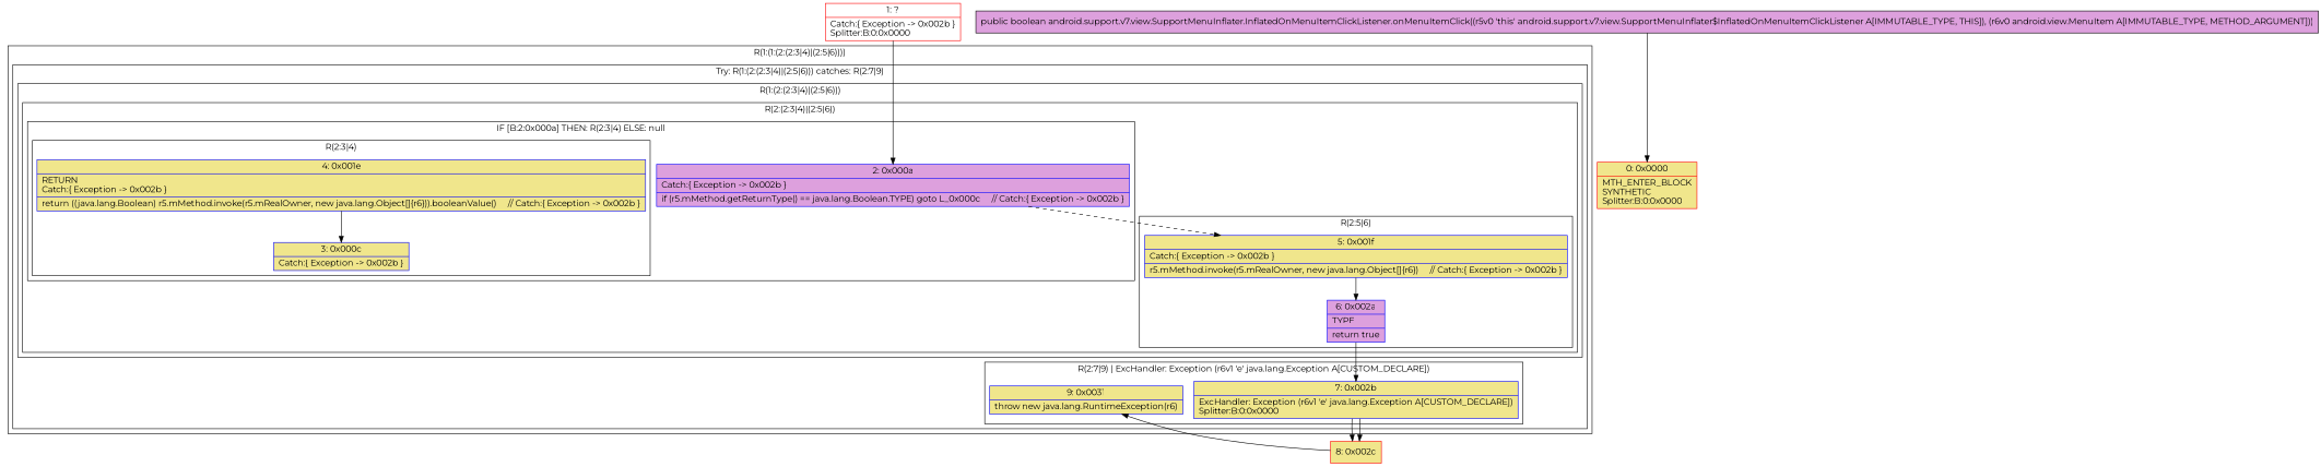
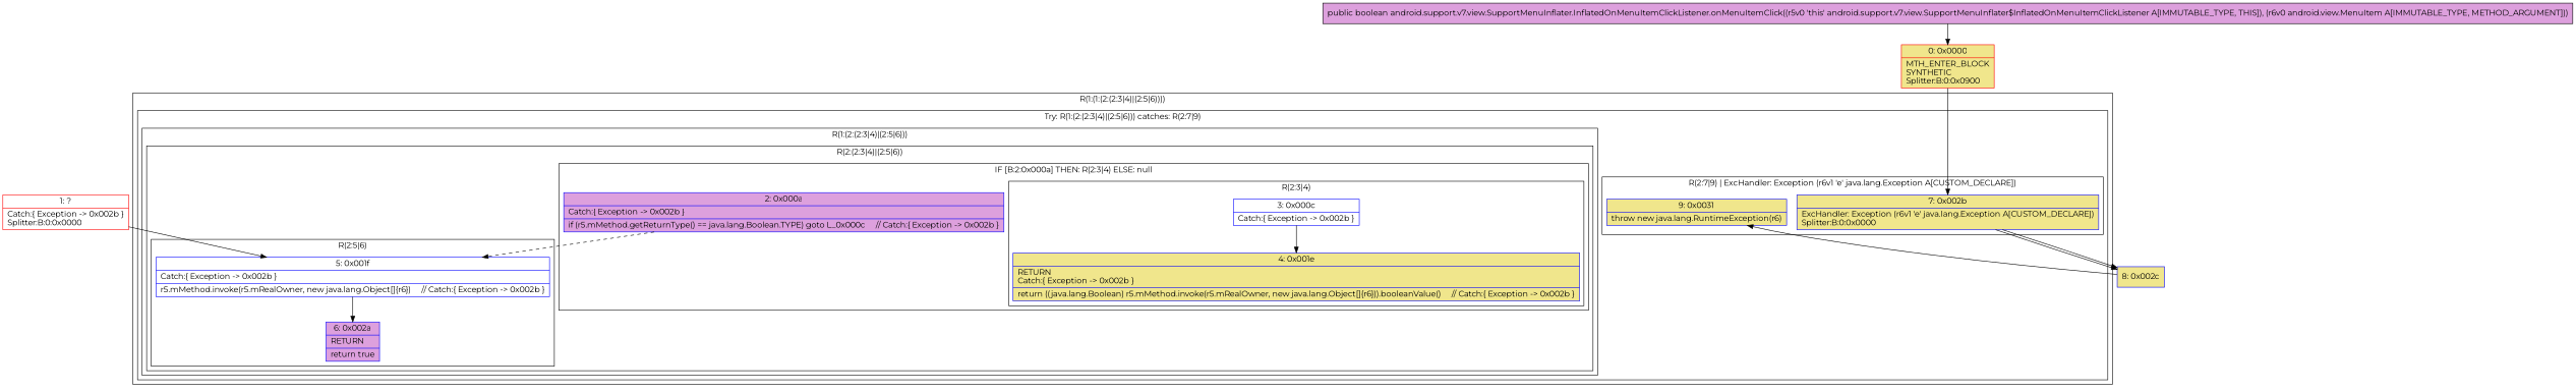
  digraph {
    fontname=Montserrat
    node [color=blue fillcolor=khaki fontname=Montserrat shape=record style=filled]
    edge [fontname=Montserrat]
-   n1 [label="{3\:\ 0x000c|Catch:\{ Exception \-\> 0x002b \}\l}"]
+   n1 [fillcolor=white label="{3\:\ 0x000c|Catch:\{ Exception \-\> 0x002b \}\l}"]
    n2 [label="{4\:\ 0x001e|RETURN\lCatch:\{ Exception \-\> 0x002b \}\l|return ((java.lang.Boolean) r5.mMethod.invoke(r5.mRealOwner, new java.lang.Object[]\{r6\})).booleanValue()     \/\/ Catch:\{ Exception \-\> 0x002b \}\l}"]
    n3 [fillcolor=plum label="{2\:\ 0x000a|Catch:\{ Exception \-\> 0x002b \}\l|if (r5.mMethod.getReturnType() == java.lang.Boolean.TYPE) goto L_0x000c     \/\/ Catch:\{ Exception \-\> 0x002b \}\l}"]
-   n4 [label="{5\:\ 0x001f|Catch:\{ Exception \-\> 0x002b \}\l|r5.mMethod.invoke(r5.mRealOwner, new java.lang.Object[]\{r6\})     \/\/ Catch:\{ Exception \-\> 0x002b \}\l}"]
-   n5 [fillcolor=plum label="{6\:\ 0x002a|TYPE\l|return true\l}"]
+   n4 [fillcolor=white label="{5\:\ 0x001f|Catch:\{ Exception \-\> 0x002b \}\l|r5.mMethod.invoke(r5.mRealOwner, new java.lang.Object[]\{r6\})     \/\/ Catch:\{ Exception \-\> 0x002b \}\l}"]
+   n5 [fillcolor=plum label="{6\:\ 0x002a|RETURN\l|return true\l}"]
    n6 [label="{7\:\ 0x002b|ExcHandler: Exception (r6v1 'e' java.lang.Exception A[CUSTOM_DECLARE])\lSplitter:B:0:0x0000\l}"]
    n7 [label="{9\:\ 0x0031|throw new java.lang.RuntimeException(r6)\l}"]
-   n8 [color=red label="{8\:\ 0x002c}"]
-   n9 [color=red label="{0\:\ 0x0000|MTH_ENTER_BLOCK\lSYNTHETIC\lSplitter:B:0:0x0000\l}"]
+   n8 [label="{8\:\ 0x002c}"]
+   n9 [color=red label="{0\:\ 0x0000|MTH_ENTER_BLOCK\lSYNTHETIC\lSplitter:B:0:0x0900\l}"]
    n10 [color=red fillcolor=white label="{1\:\ ?|Catch:\{ Exception \-\> 0x002b \}\lSplitter:B:0:0x0000\l}"]
    n11 [fillcolor=plum label="{public boolean android.support.v7.view.SupportMenuInflater.InflatedOnMenuItemClickListener.onMenuItemClick((r5v0 'this' android.support.v7.view.SupportMenuInflater$InflatedOnMenuItemClickListener A[IMMUTABLE_TYPE, THIS]), (r6v0 android.view.MenuItem A[IMMUTABLE_TYPE, METHOD_ARGUMENT])) }" color=""]
    subgraph cluster_1 {
      label="R(1:(1:(2:(2:3|4)|(2:5|6))))"
      subgraph cluster_2 {
        label="Try: R(1:(2:(2:3|4)|(2:5|6))) catches: R(2:7|9)"
        subgraph cluster_3 {
          label="R(1:(2:(2:3|4)|(2:5|6)))"
          subgraph cluster_4 {
            label="R(2:(2:3|4)|(2:5|6))"
            subgraph cluster_5 {
              label="IF [B:2:0x000a] THEN: R(2:3|4) ELSE: null"
              n3
              subgraph cluster_6 {
                label="R(2:3|4)"
                n1
                n2
              }
            }
            subgraph cluster_7 {
              label="R(2:5|6)"
              n4
              n5
            }
          }
        }
        subgraph cluster_8 {
          label="R(2:7|9) | ExcHandler: Exception (r6v1 'e' java.lang.Exception A[CUSTOM_DECLARE])\l"
          n6
          n7
        }
      }
    }
    subgraph cluster_9 {
      label="R(2:7|9) | ExcHandler: Exception (r6v1 'e' java.lang.Exception A[CUSTOM_DECLARE])\l"
    }
-   n2 -> n1
+   n1 -> n2
    n3 -> n4 [style=dashed]
    n4 -> n5
    n6 -> n8
    n6 -> n8
    n8 -> n7
-   n5 -> n6
-   n10 -> n3
+   n9 -> n6
+   n10 -> n4
    n11 -> n9
  }
